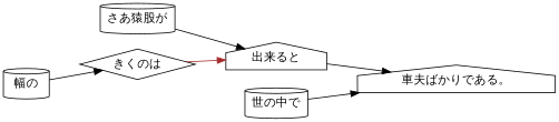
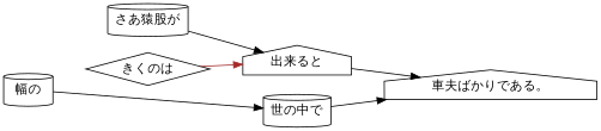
  digraph {
    fontname="Source Code Pro"
    rankdir=LR
    node [fontname="Source Code Pro" shape=cylinder]
    edge [color=black fontname="Source Code Pro"]
    n1 [label="さあ猿股が"]
    n2 [label="出来ると" shape=house]
    n3 [label="車夫ばかりである。" shape=house]
    n4 [label="世の中で"]
    n5 [label="幅の"]
    n6 [label="きくのは" shape=diamond]
    n1 -> n2
    n2 -> n3
    n4 -> n3
-   n5 -> n6
+   n5 -> n4
    n6 -> n2 [color=brown]
  }
